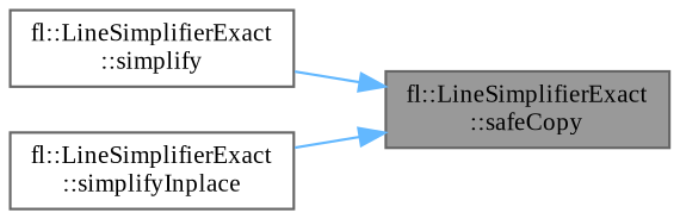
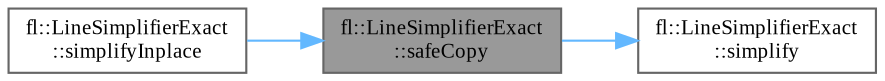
  digraph {
    fontname="Liberation Serif"
    rankdir=RL
    node [color=grey40 fillcolor=white fontname="Liberation Serif" fontsize=10 shape=box style=filled]
    edge [color=steelblue1 dir=back fontname="Liberation Serif" fontsize=10 labelfontname=Helvetica labelfontsize=10 style=solid]
    n1 [color=gray40 fillcolor=grey60 fontcolor=black height=0.2 label="fl::LineSimplifierExact\l::safeCopy" width=0.4]
    n2 [height=0.2 label="fl::LineSimplifierExact\l::simplify" width=0.4]
    n3 [height=0.2 label="fl::LineSimplifierExact\l::simplifyInplace" width=0.4]
-   n1 -> n2
+   n2 -> n1
    n1 -> n3
  }
